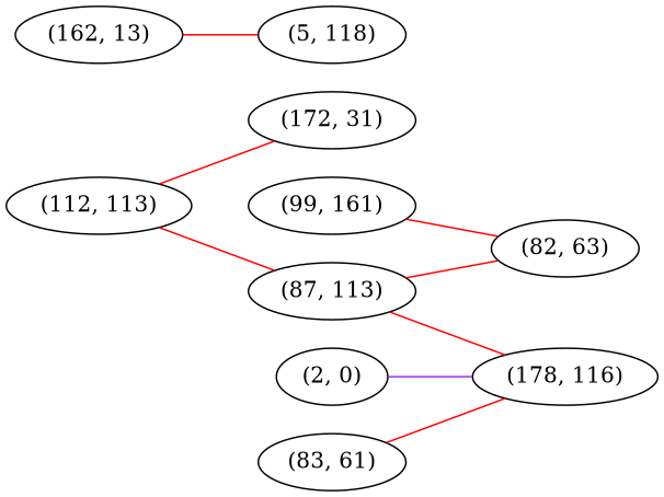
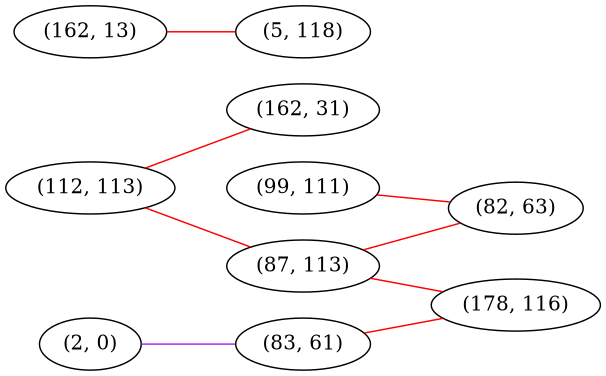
  graph {
    rankdir=LR
    edge [color=red weight=1]
    "(112, 113)"
-   "(172, 31)"
+   "(172, 31)" [label="(162, 31)"]
    "(87, 113)"
-   "(99, 111)" [label="(99, 161)"]
+   "(99, 111)"
    "(82, 63)"
    n6 [label="(2, 0)"]
    "(83, 61)"
    "(178, 116)"
    "(162, 13)"
    "(5, 118)"
    "(112, 113)" -- "(172, 31)"
    "(112, 113)" -- "(87, 113)"
    "(87, 113)" -- "(82, 63)"
    "(87, 113)" -- "(178, 116)"
    "(99, 111)" -- "(82, 63)"
-   n6 -- "(178, 116)" [color=purple weight=4]
+   n6 -- "(83, 61)" [color=purple weight=4]
    "(83, 61)" -- "(178, 116)"
    "(162, 13)" -- "(5, 118)"
  }
